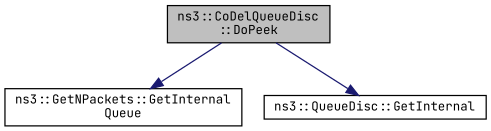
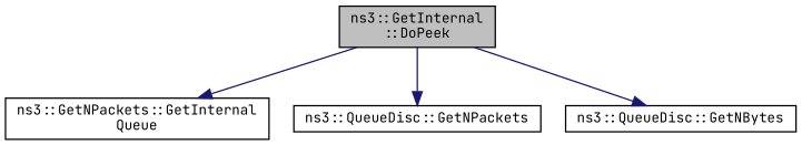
  digraph {
    fontname="JetBrains Mono"
    rankdir=TB
    node [color=black fillcolor=white fontname="JetBrains Mono" fontsize=10 shape=record style=filled]
    edge [color=midnightblue fontname="JetBrains Mono" fontsize=10 labelfontname=Helvetica labelfontsize=10 style=solid]
-   n1 [fillcolor=grey75 fontcolor=black height=0.2 label="ns3::CoDelQueueDisc\l::DoPeek" width=0.4]
+   n1 [fillcolor=grey75 fontcolor=black height=0.2 label="ns3::GetInternal\l::DoPeek" width=0.4]
    n2 [height=0.2 label="ns3::GetNPackets::GetInternal\lQueue" width=0.4]
-   n4 [height=0.2 label="ns3::QueueDisc::GetInternal" width=0.4]
+   n3 [height=0.2 label="ns3::QueueDisc::GetNPackets" width=0.4]
+   n4 [height=0.2 label="ns3::QueueDisc::GetNBytes" width=0.4]
    n1 -> n2
+   n1 -> n3
    n1 -> n4
  }
